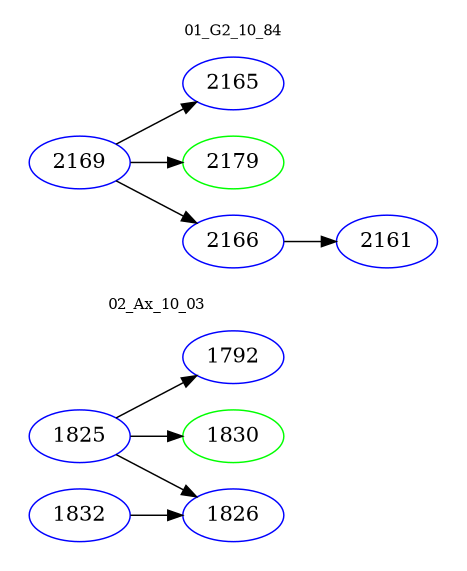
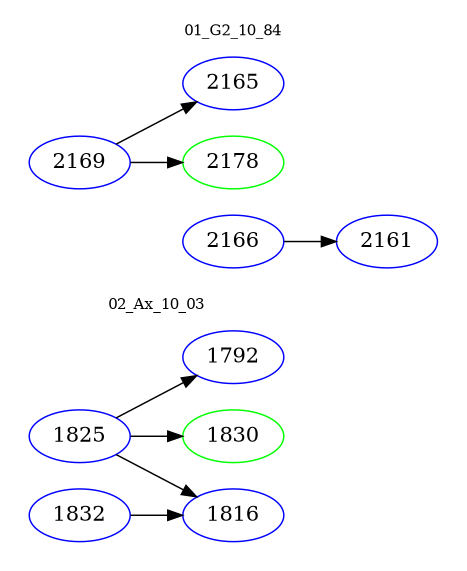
  digraph {
    rankdir=LR
    node [color=blue]
    edge [color=black]
    n1 [label=1825]
-   n2 [label=1826]
+   n2 [label=1816]
    n3 [color=green label=1830]
    n4 [label=1792]
    n5 [label=1832]
    n6 [label=2169]
    n7 [label=2166]
-   n8 [color=green label=2179]
+   n8 [color=green label=2178]
    n9 [label=2165]
    n10 [label=2161]
    subgraph cluster_1 {
      color=white
      fontsize=10
      label="02_Ax_10_03"
      n1
      n2
      n3
      n4
      n5
    }
    subgraph cluster_2 {
      color=white
      fontsize=10
      label="01_G2_10_84"
      n6
      n7
      n8
      n9
      n10
    }
    n1 -> n2
    n1 -> n3
    n1 -> n4
    n5 -> n2
-   n6 -> n7
    n6 -> n8
    n6 -> n9
    n7 -> n10
  }
